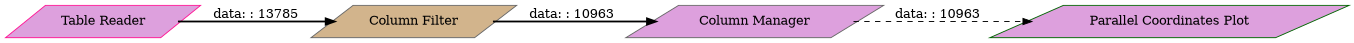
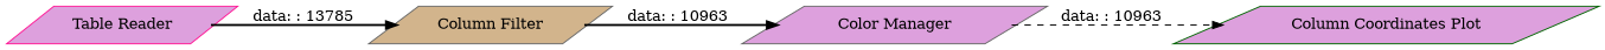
  digraph {
    rankdir=LR
    node [color=gray40 fillcolor=plum shape=parallelogram style=filled]
    edge [style=bold]
    n1 [color=deeppink label="Table Reader"]
    n2 [fillcolor=tan label="Column Filter"]
-   n3 [label="Column Manager"]
-   n4 [color=darkgreen label="Parallel Coordinates Plot"]
+   n3 [label="Color Manager"]
+   n4 [color=darkgreen label="Column Coordinates Plot"]
    n1 -> n2 [label="data: : 13785"]
    n2 -> n3 [label="data: : 10963"]
    n3 -> n4 [label="data: : 10963" style=dashed]
  }
